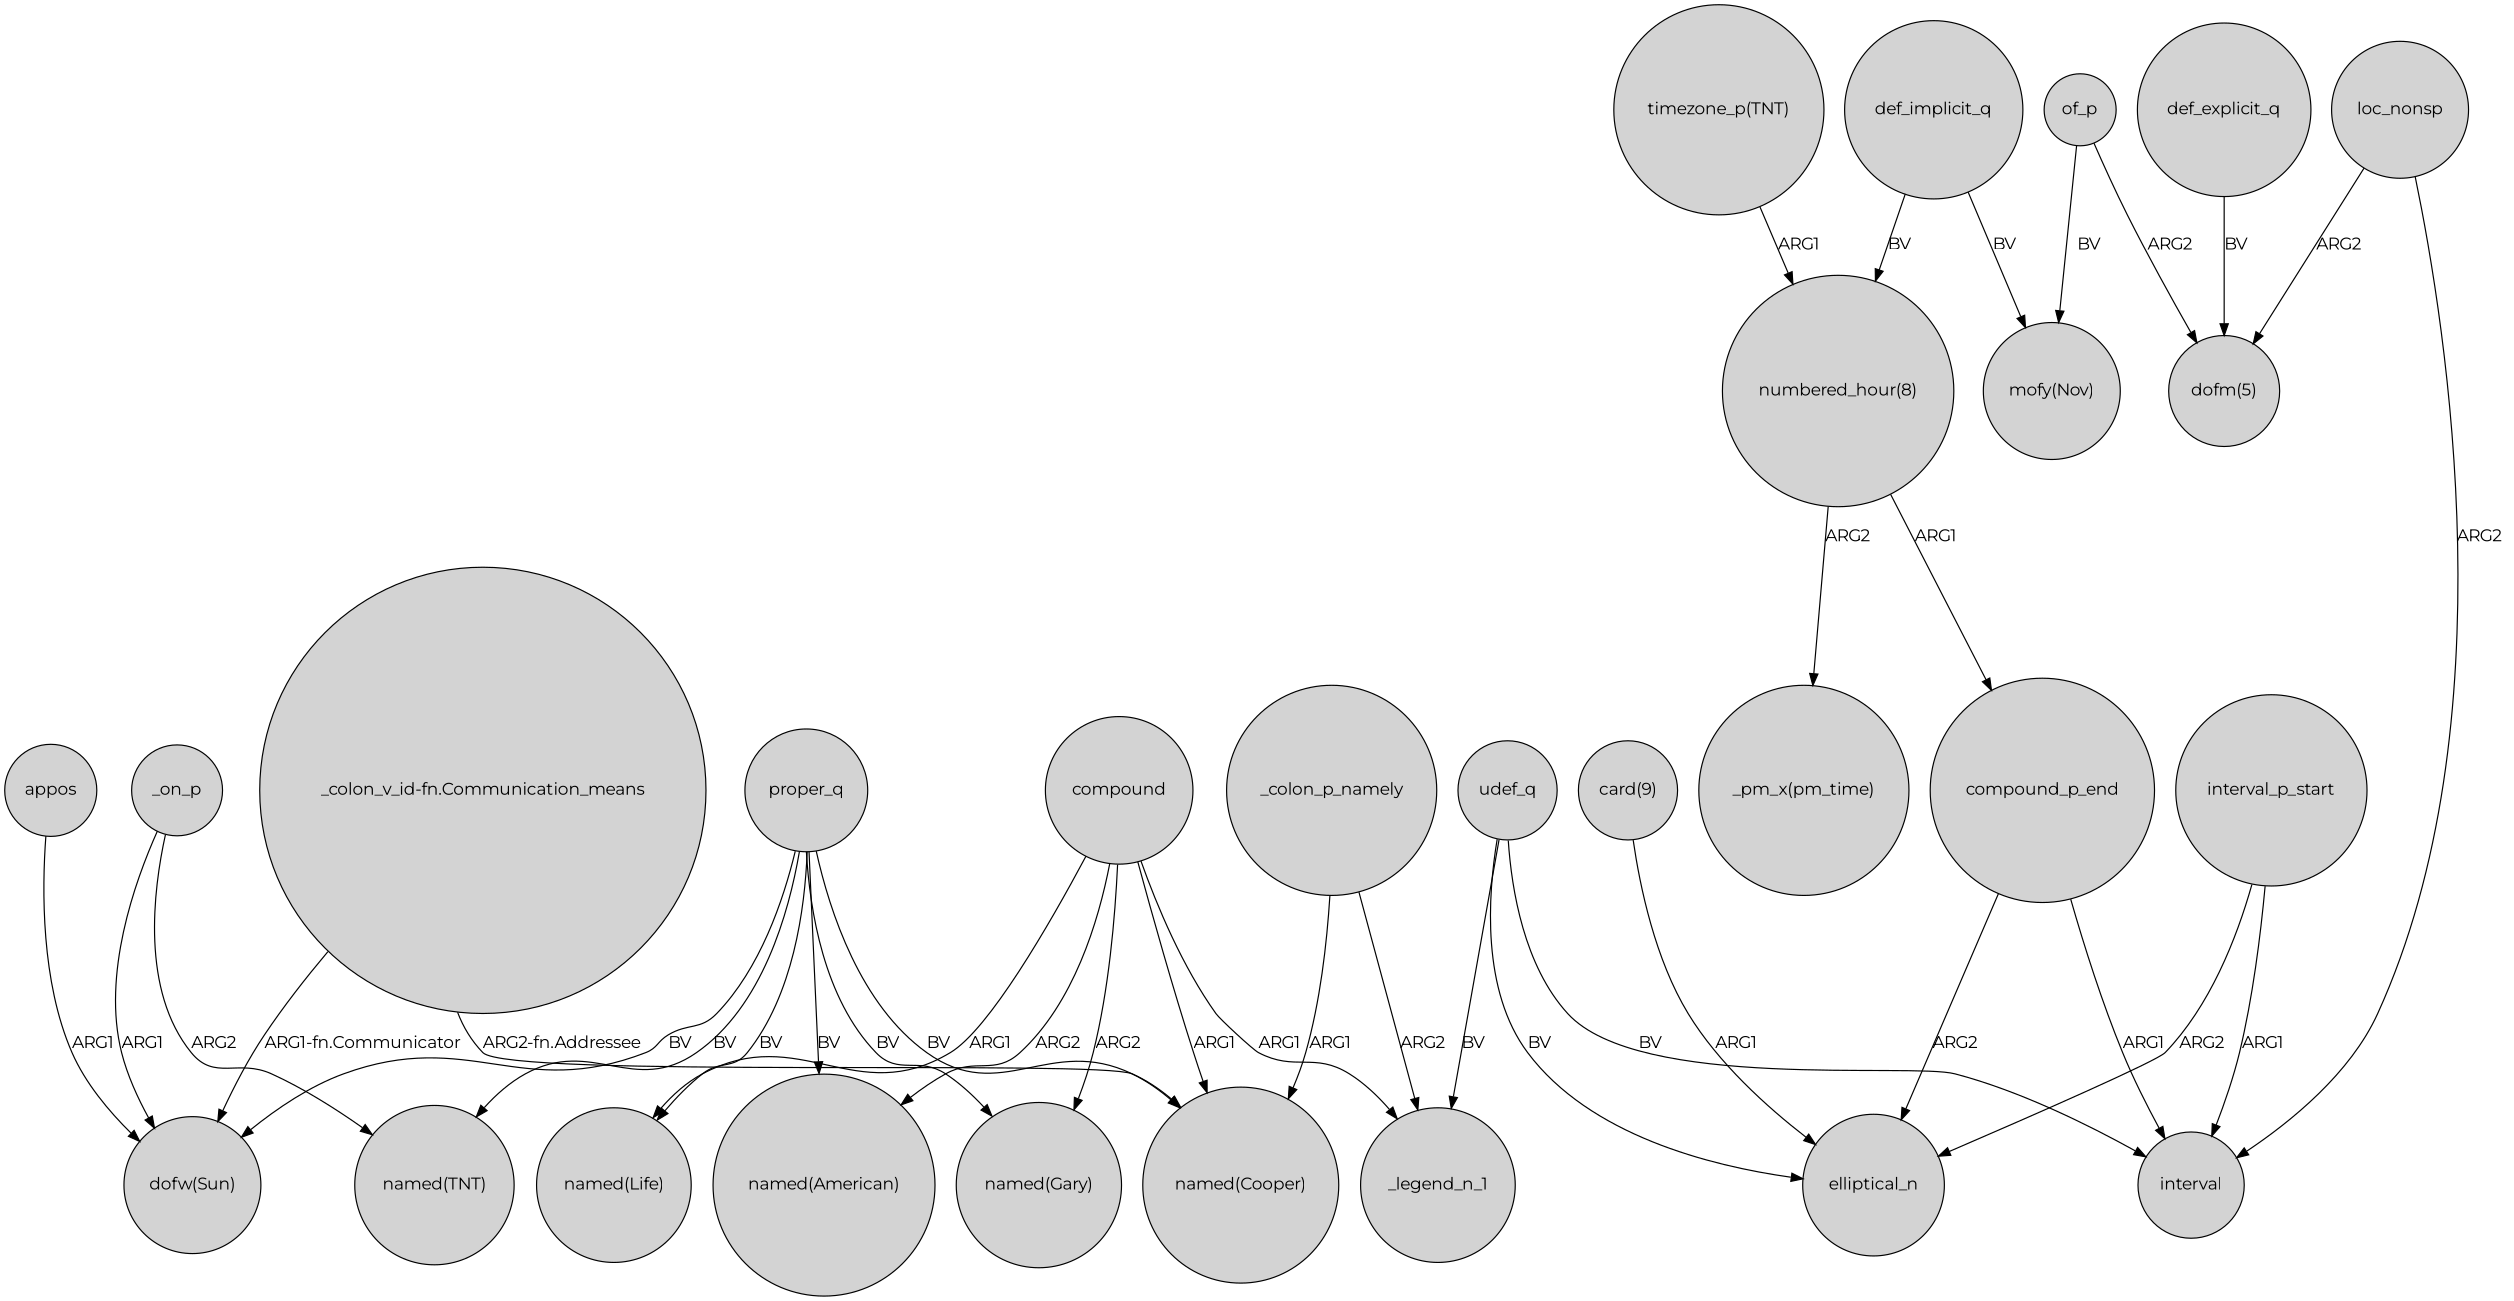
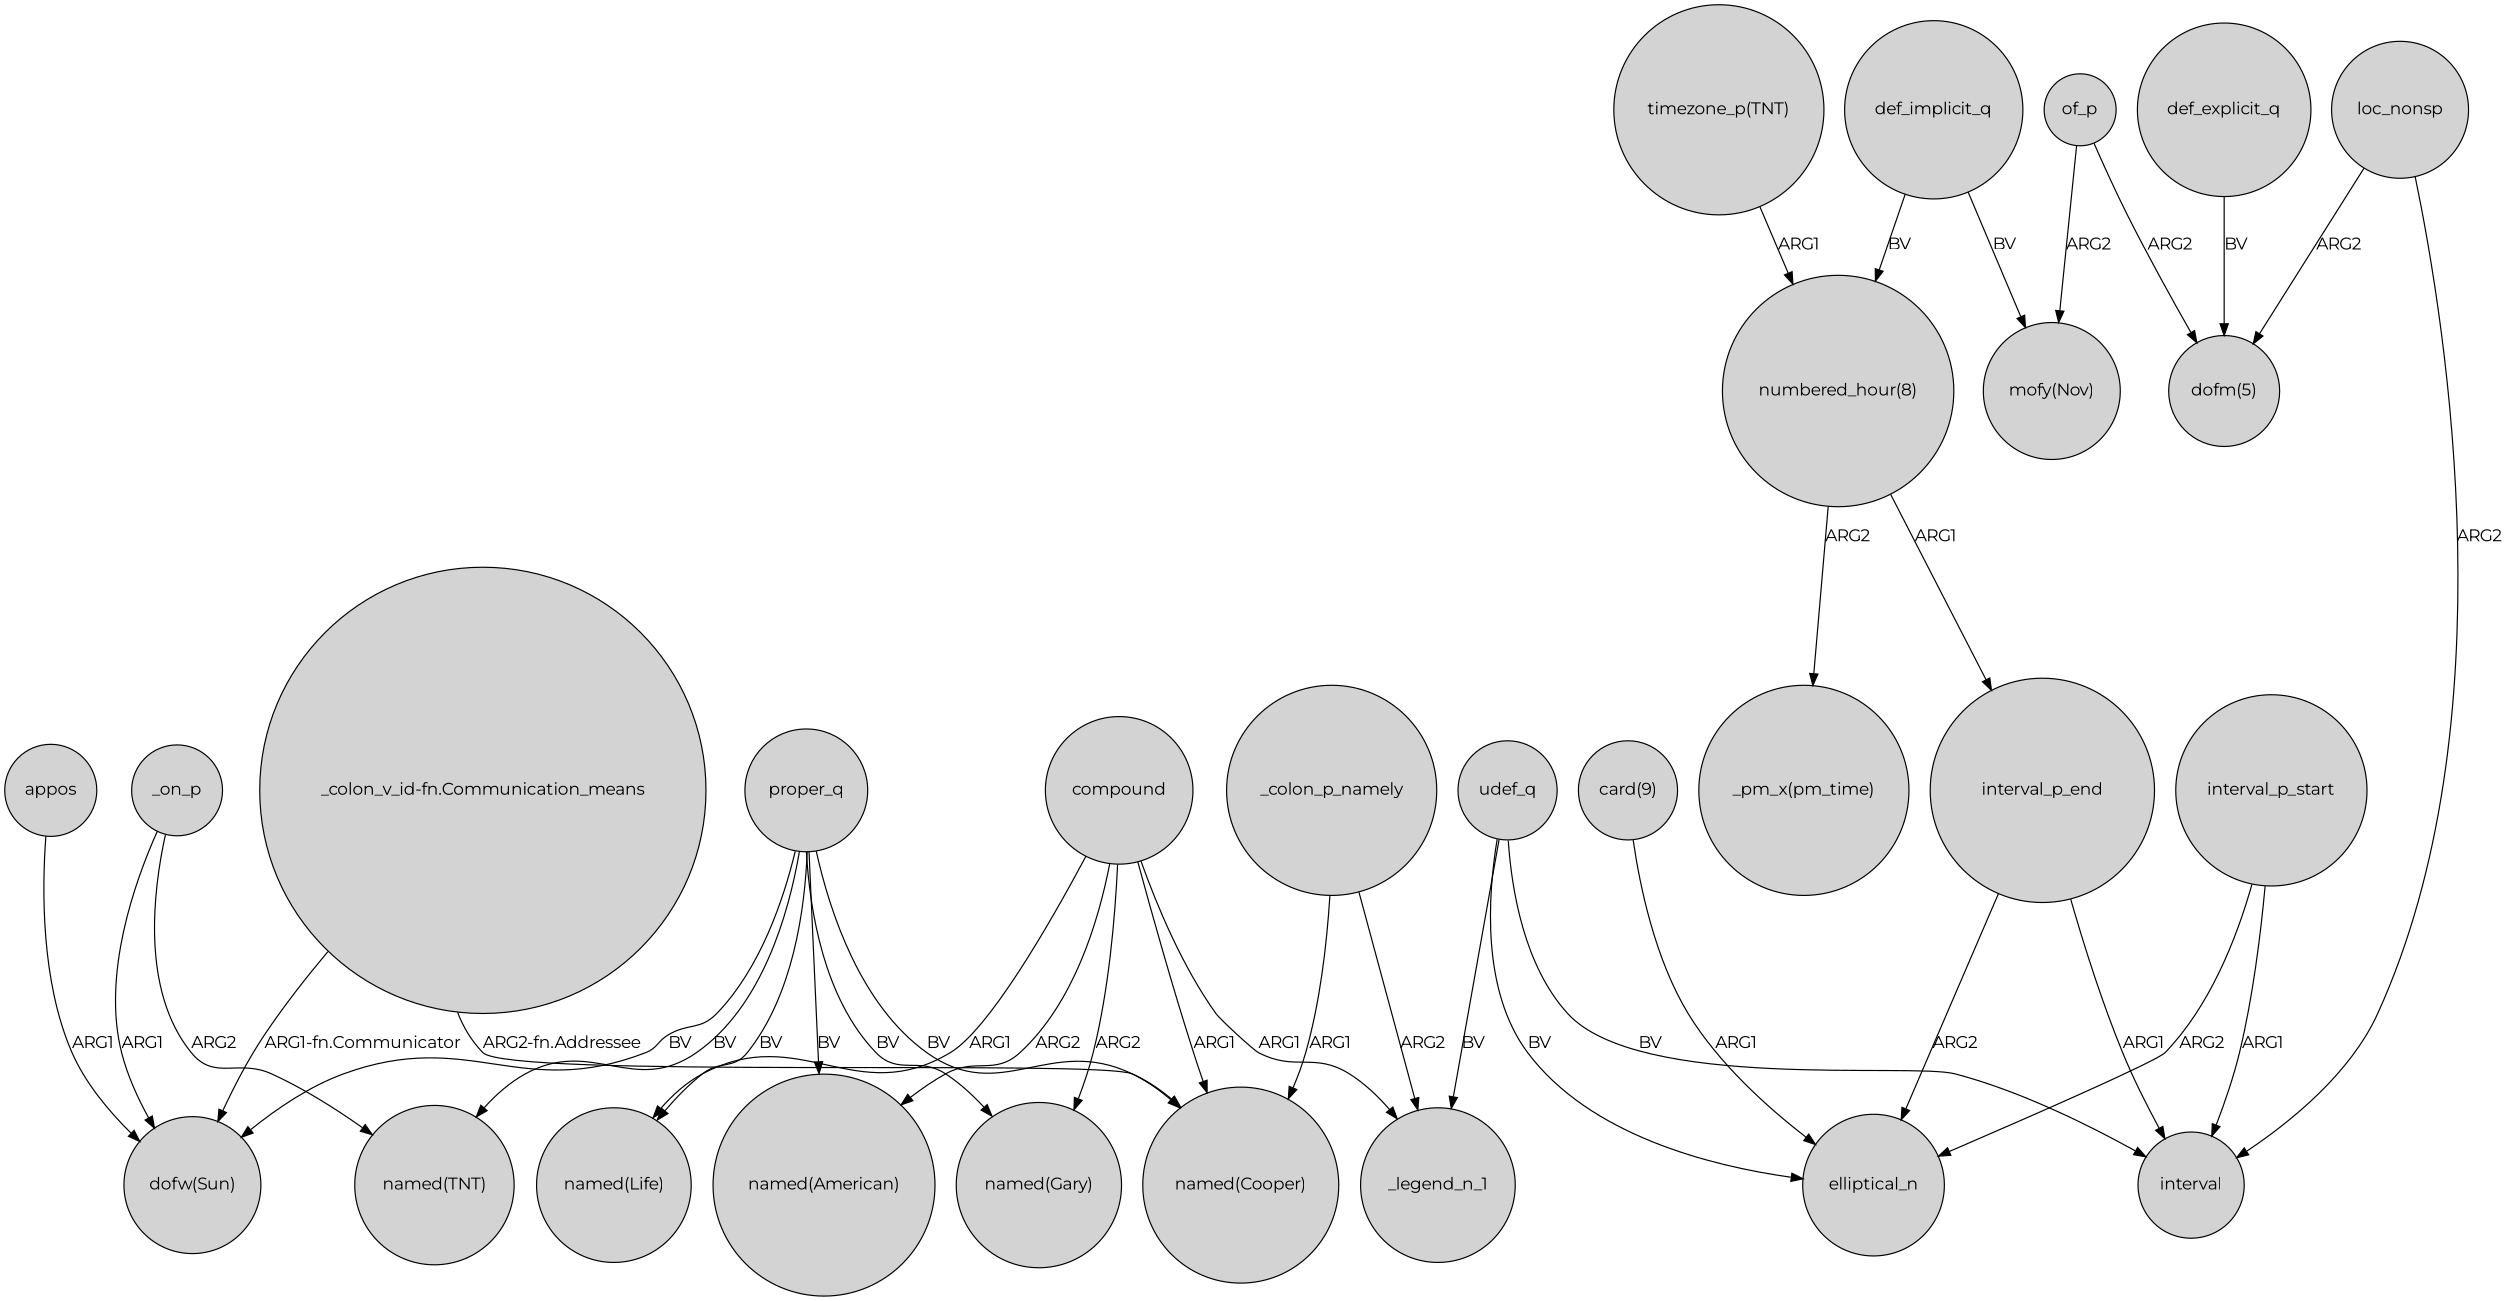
  digraph {
    fontname=Montserrat
    node [fontname=Montserrat shape=circle style=filled]
    edge [fontname=Montserrat]
    appos
    "dofw(Sun)"
    "numbered_hour(8)"
-   interval_p_end [label=compound_p_end]
+   interval_p_end
    "_pm_x(pm_time)"
    interval
    elliptical_n
    proper_q
    "named(Life)"
    "named(Gary)"
    "named(Cooper)"
    "named(TNT)"
    "named(American)"
    loc_nonsp
    "dofm(5)"
    _colon_p_namely
    _legend_n_1
    of_p
    "mofy(Nov)"
    interval_p_start
    udef_q
    compound
    _on_p
    "card(9)"
    def_explicit_q
    "_colon_v_id-fn.Communication_means"
    n27 [label="timezone_p(TNT)"]
    def_implicit_q
    appos -> "dofw(Sun)" [label=ARG1]
    "numbered_hour(8)" -> interval_p_end [label=ARG1]
    "numbered_hour(8)" -> "_pm_x(pm_time)" [label=ARG2]
    interval_p_end -> interval [label=ARG1]
    interval_p_end -> elliptical_n [label=ARG2]
    proper_q -> "dofw(Sun)" [label=BV]
    proper_q -> "named(Life)" [label=BV]
    proper_q -> "named(Gary)" [label=BV]
    proper_q -> "named(Cooper)" [label=BV]
    proper_q -> "named(TNT)" [label=BV]
    proper_q -> "named(American)" [label=BV]
    loc_nonsp -> interval [label=ARG2]
    loc_nonsp -> "dofm(5)" [label=ARG2]
    _colon_p_namely -> "named(Cooper)" [label=ARG1]
    _colon_p_namely -> _legend_n_1 [label=ARG2]
    of_p -> "dofm(5)" [label=ARG2]
-   of_p -> "mofy(Nov)" [label=BV]
+   of_p -> "mofy(Nov)" [label=ARG2]
    interval_p_start -> interval [label=ARG1]
    interval_p_start -> elliptical_n [label=ARG2]
    udef_q -> interval [label=BV]
    udef_q -> elliptical_n [label=BV]
    udef_q -> _legend_n_1 [label=BV]
    compound -> "named(Life)" [label=ARG1]
    compound -> "named(Gary)" [label=ARG2]
    compound -> "named(Cooper)" [label=ARG1]
    compound -> "named(American)" [label=ARG2]
    compound -> _legend_n_1 [label=ARG1]
    _on_p -> "dofw(Sun)" [label=ARG1]
    _on_p -> "named(TNT)" [label=ARG2]
    "card(9)" -> elliptical_n [label=ARG1]
    def_explicit_q -> "dofm(5)" [label=BV]
    "_colon_v_id-fn.Communication_means" -> "dofw(Sun)" [label="ARG1-fn.Communicator"]
    "_colon_v_id-fn.Communication_means" -> "named(Cooper)" [label="ARG2-fn.Addressee"]
    n27 -> "numbered_hour(8)" [label=ARG1]
    def_implicit_q -> "numbered_hour(8)" [label=BV]
    def_implicit_q -> "mofy(Nov)" [label=BV]
  }
